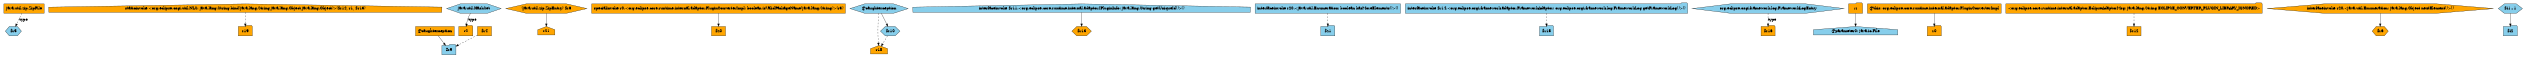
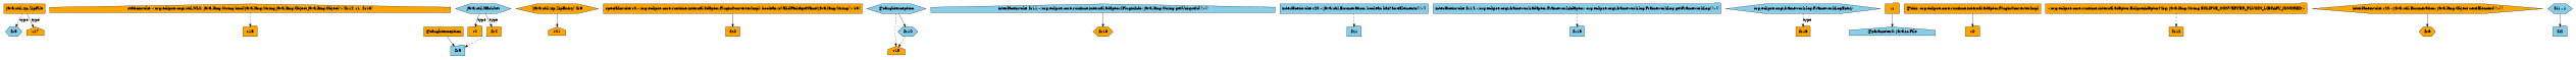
  digraph {
    node [fillcolor=orange shape=folder style=filled]
    edge [style=solid]
    n1 [fillcolor=skyblue label="$r5" shape=hexagon]
+   n2 [label=r17 shape=house]
    n3 [label="staticinvoke <org.eclipse.osgi.util.NLS: java.lang.String bind(java.lang.String,java.lang.Object,java.lang.Object)>($r12, r1, $r13)" shape=house]
    n4 [label=r19]
    n5 [label="@caughtexception" shape=box]
    n6 [fillcolor=skyblue label="$r9"]
    n7 [fillcolor=skyblue label="java.util.HashSet" shape=hexagon]
    n8 [label=r2]
    n9 [label="$r4" shape=box]
    n10 [label="(java.util.zip.ZipEntry) $r6" shape=hexagon]
    n11 [label=r21 shape=house]
    n12 [label="specialinvoke r0.<org.eclipse.core.runtime.internal.adaptor.PluginConverterImpl: boolean isValidPackageName(java.lang.String)>(r3)" shape=box]
    n13 [label="$z0" shape=box]
    n14 [fillcolor=skyblue label="@caughtexception" shape=hexagon]
    n15 [label=r18 shape=house]
    n16 [fillcolor=skyblue label="$r10" shape=hexagon]
    n17 [fillcolor=skyblue label="interfaceinvoke $r11.<org.eclipse.core.runtime.internal.adaptor.IPluginInfo: java.lang.String getUniqueId()>()" shape=house]
    n18 [label="$r13" shape=hexagon]
    n19 [fillcolor=skyblue label="interfaceinvoke r20.<java.util.Enumeration: boolean hasMoreElements()>()" shape=box]
    n20 [fillcolor=skyblue label="$z1"]
    n21 [fillcolor=skyblue label="interfaceinvoke $r14.<org.eclipse.osgi.framework.adaptor.FrameworkAdaptor: org.eclipse.osgi.framework.log.FrameworkLog getFrameworkLog()>()"]
    n22 [fillcolor=skyblue label="$r15"]
    n23 [label="java.util.zip.ZipFile" shape=box]
    n24 [fillcolor=skyblue label="org.eclipse.osgi.framework.log.FrameworkLogEntry" shape=hexagon]
    n25 [label="$r16"]
    n26 [fillcolor=skyblue label="@parameter0: java.io.File" shape=house]
    n27 [label=r1]
    n28 [label="@this: org.eclipse.core.runtime.internal.adaptor.PluginConverterImpl" shape=box]
    n29 [label=r0]
    n30 [label="<org.eclipse.core.runtime.internal.adaptor.EclipseAdaptorMsg: java.lang.String ECLIPSE_CONVERTER_PLUGIN_LIBRARY_IGNORED>"]
    n31 [label="$r12" shape=box]
    n32 [label="interfaceinvoke r20.<java.util.Enumeration: java.lang.Object nextElement()>()" shape=hexagon]
    n33 [label="$r6" shape=hexagon]
    n34 [fillcolor=skyblue label="$i1 - 1" shape=hexagon]
    n35 [fillcolor=skyblue label="$i2"]
    n3 -> n4 [style=dashed]
    n5 -> n6
    n7 -> n8 [label=type]
+   n7 -> n9 [label=type]
    n9 -> n6 [style=dashed]
    n10 -> n11
    n12 -> n13
    n14 -> n15 [style=dashed]
    n14 -> n16
    n16 -> n15 [style=dashed]
    n17 -> n18
    n19 -> n20 [style=dashed]
    n21 -> n22 [style=dashed]
    n23 -> n1 [label=type style=dashed]
+   n23 -> n2 [label=type]
    n24 -> n25 [label=type style=dashed]
    n27 -> n26
    n28 -> n29
    n30 -> n31 [style=dashed]
    n32 -> n33
    n34 -> n35
  }
